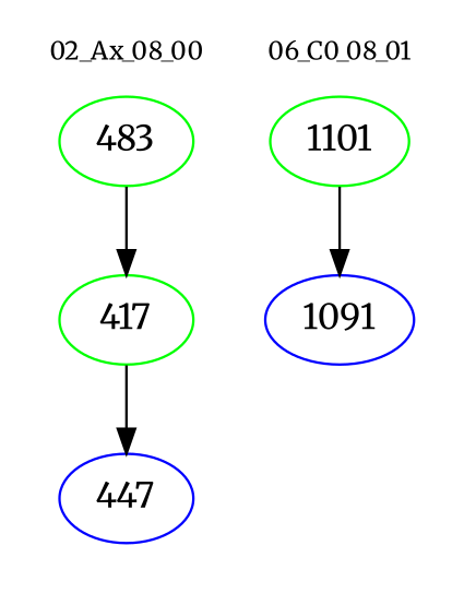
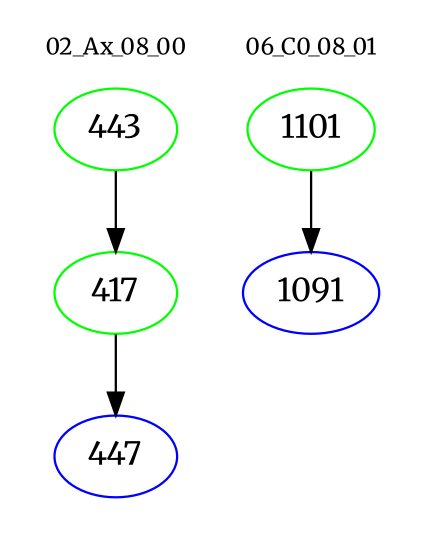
  digraph {
    fontname=Merriweather
    node [color=green fontname=Merriweather]
    edge [color=black fontname=Merriweather]
-   n1 [label=483]
+   n1 [label=443]
    n2 [label=417]
    n3 [color=blue label=447]
    n4 [label=1101]
    n5 [color=blue label=1091]
    subgraph cluster_1 {
      color=white
      fontsize=10
      label="02_Ax_08_00"
      n1
      n2
      n3
    }
    subgraph cluster_2 {
      color=white
      fontsize=10
      label="06_C0_08_01"
      n4
      n5
    }
    n1 -> n2
    n2 -> n3
    n4 -> n5
  }
